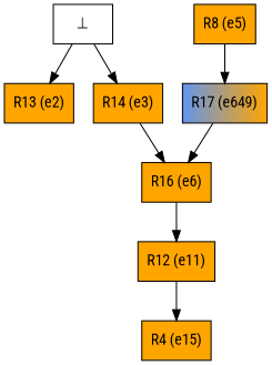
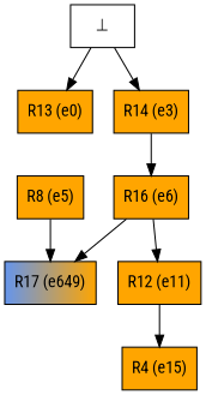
  digraph {
    fontname="Roboto Condensed"
    node [color=black fillcolor="orange:orange" fontname="Roboto Condensed" shape=box style=filled]
    edge [fontname="Roboto Condensed"]
-   n1 [label="R13 (e2)"]
+   n1 [label="R13 (e0)"]
    n2 [label="R8 (e5)"]
    n3 [fillcolor="cornflowerblue:orange" label="R17 (e649)"]
    n4 [label="R14 (e3)"]
    n5 [label="R16 (e6)"]
    n6 [label="R12 (e11)"]
    n7 [label="R4 (e15)"]
    n8 [fillcolor=white label="⊥" color=""]
    n2 -> n3
    n4 -> n5
-   n3 -> n5
+   n5 -> n3
    n5 -> n6
    n6 -> n7
    n8 -> n1
    n8 -> n4
  }
